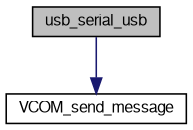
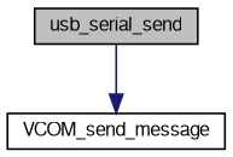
  digraph {
    rankdir=TB
    node [color=black fontname=FreeSans fontsize=10 shape=record style=filled]
-   n1 [fillcolor=grey75 fontcolor=black height=0.2 label=usb_serial_usb width=0.4]
+   n1 [fillcolor=grey75 fontcolor=black height=0.2 label=usb_serial_send width=0.4]
    n2 [fillcolor=white height=0.2 label=VCOM_send_message width=0.4]
    n1 -> n2 [color=midnightblue fontname=FreeSans fontsize=10 labelfontname=FreeSans labelfontsize=10 style=solid]
  }
